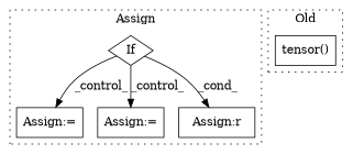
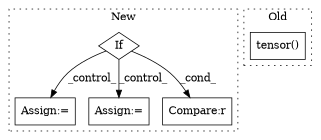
  digraph {
    node [a=68 l=3 shape=box]
    n1 [a=96 l="3,18" label=If s="5226,5249" shape=diamond]
    n2 [label="Assign:=" s=5452]
    n3 [label="Assign:=" s=5273]
-   n4 [a=40 l=20 label="Assign:r" s=5229]
+   n4 [a=40 l=20 label="Compare:r" s=5229]
    n5 [a=75 l="13,18" label="tensor()" s="4369,4388"]
    subgraph cluster_1 {
-     label=Assign
+     label=New
      style=dotted
      n1
      n2
      n3
      n4
    }
    subgraph cluster_2 {
      label=Old
      style=dotted
      n5
    }
    n1 -> n2 [label=_control_]
    n1 -> n3 [label=_control_]
    n1 -> n4 [label=_cond_]
  }
